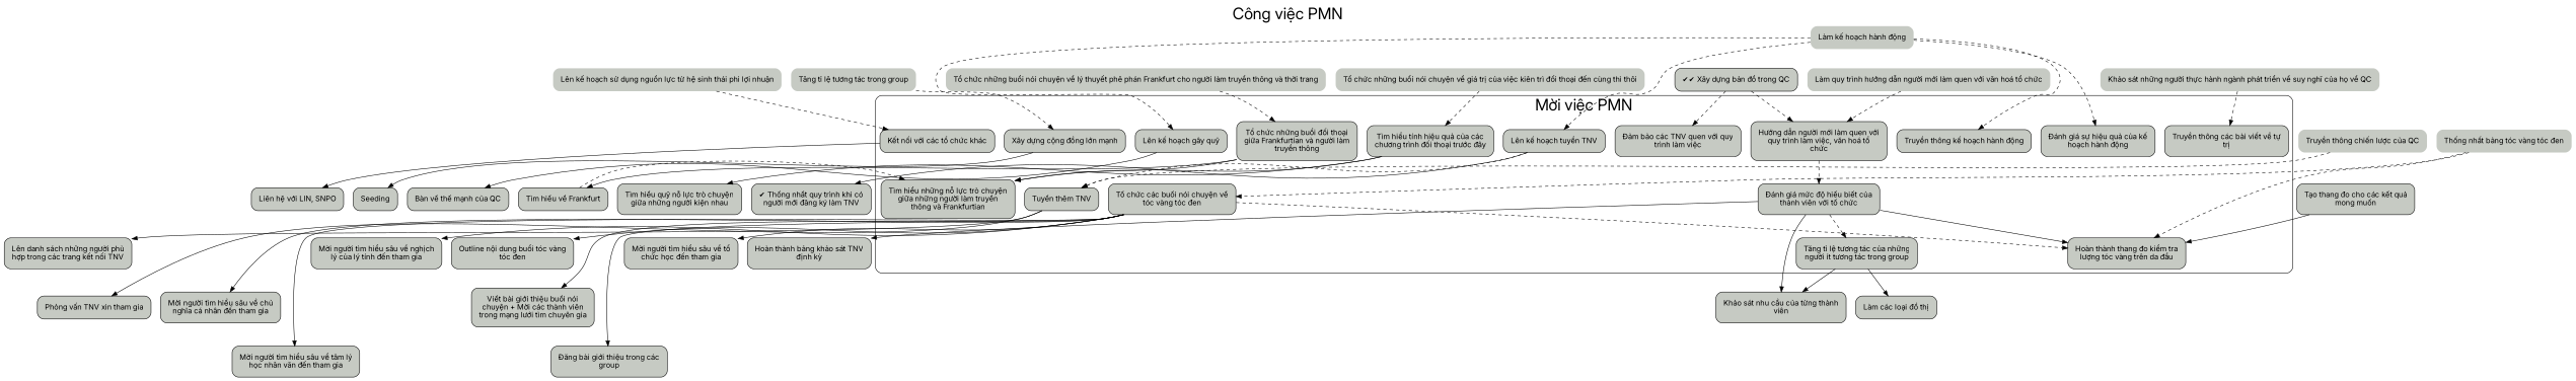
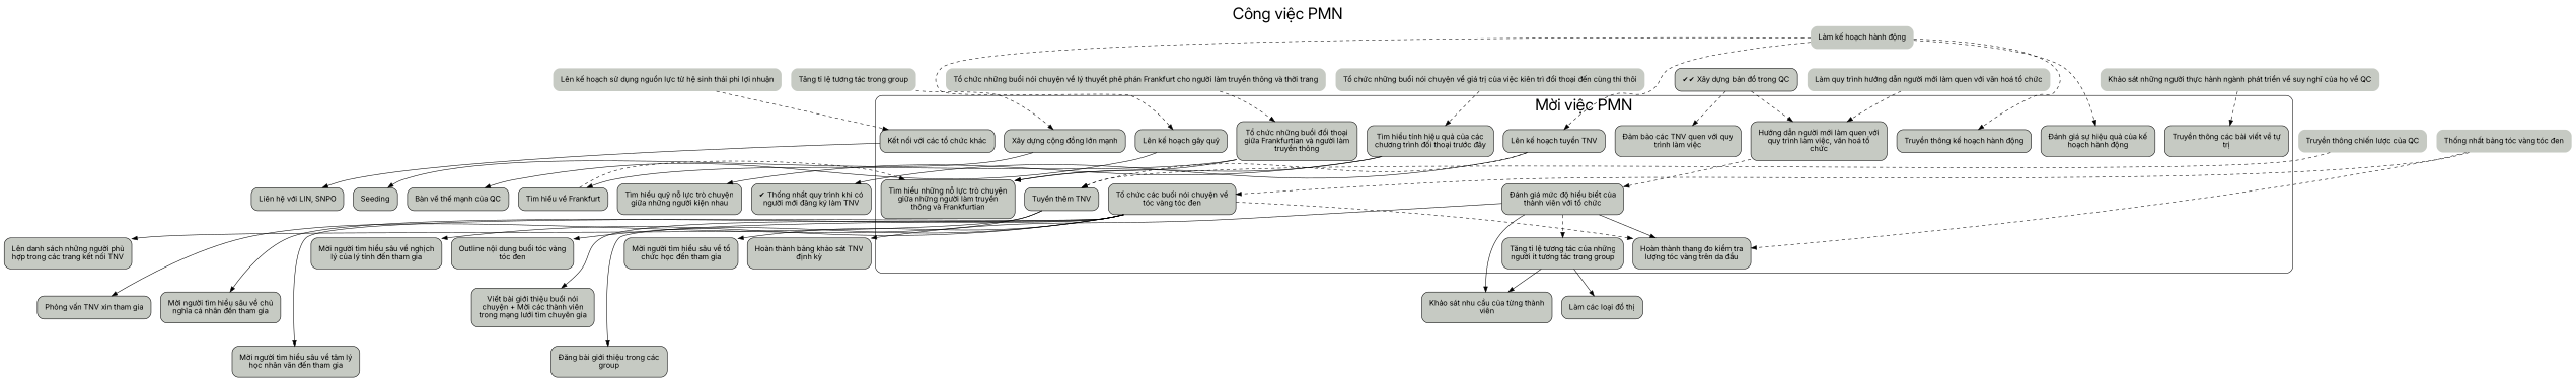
  digraph {
    fontname=Inter
    fontsize=30
    label="Công việc PMN"
    labelloc=t
    style=rounded
    node [fillcolor="#c6cac3" fontname=Inter margin=0.2 shape=polygon style="filled, rounded"]
    edge [fontname=Inter penwidth=1 style=solid minlen=1]
    n1 [label="Hoàn thành thang đo kiểm tra\nlượng tóc vàng trên da đầu"]
    n2 [label="Tìm hiểu những nỗ lực trò chuyện\ngiữa những người làm truyền\nthông và Frankfurtian"]
    n3 [label="Tổ chức các buổi nói chuyện về\ntóc vàng tóc đen"]
    n4 [label="Kết nối với các tổ chức khác"]
    n5 [label="Xây dựng cộng đồng lớn mạnh"]
    n6 [label="Tuyển thêm TNV"]
    n7 [label="Tổ chức những buổi đối thoại\ngiữa Frankfurtian và người làm\ntruyền thông"]
    n8 [label="Tìm hiểu tính hiệu quả của các\nchương trình đối thoại trước đây"]
    n9 [label="Đảm bảo các TNV quen với quy\ntrình làm việc"]
    n10 [label="Hướng dẫn người mới làm quen với\nquy trình làm việc, văn hoá tổ\nchức"]
    n11 [label="Truyền thông kế hoạch hành động"]
    n12 [label="Đánh giá sự hiệu quả của kế\nhoạch hành động"]
    n13 [label="Lên kế hoạch gây quỹ"]
    n14 [label="Lên kế hoạch tuyển TNV"]
    n15 [label="Đánh giá mức độ hiểu biết của\nthành viên với tổ chức"]
    n16 [label="Tăng tỉ lệ tương tác của những\nngười ít tương tác trong group"]
    n17 [label="Truyền thông các bài viết về tự\ntrị"]
    n18 [label="Outline nội dung buổi tóc vàng\ntóc đen"]
    n19 [label="Viết bài giới thiệu buổi nói\nchuyện + Mời các thành viên\ntrong mạng lưới tìm chuyên gia"]
    n20 [label="Đăng bài giới thiệu trong các\ngroup"]
    n21 [label="Mời người tìm hiểu sâu về tổ\nchức học đến tham gia"]
    n22 [label="Mời người tìm hiểu sâu về chủ\nnghĩa cá nhân đến tham gia"]
    n23 [label="Mời người tìm hiểu sâu về tâm lý\nhọc nhân văn đến tham gia"]
    n24 [label="Mời người tìm hiểu sâu về nghịch\nlý của lý tính đến tham gia"]
    n25 [label="Liên hệ với LIN, SNPO"]
    n26 [label=Seeding]
    n27 [label="Lên danh sách những người phù\nhợp trong các trang kết nối TNV"]
    n28 [label="Phỏng vấn TNV xin tham gia"]
    n29 [label="Tìm hiểu về Frankfurt"]
    n30 [label="Tìm hiểu quỹ nỗ lực trò chuyện\ngiữa những người kiện nhau"]
    n31 [label="Bàn về thế mạnh của QC"]
    n32 [label="✔ Thống nhất quy trình khi có\nngười mới đăng ký làm TNV"]
    n33 [label="Khảo sát nhu cầu của từng thành\nviên"]
    n34 [label="Hoàn thành bảng khảo sát TNV\nđịnh kỳ"]
    n35 [label="Làm các loại đồ thị"]
    n36 [label="✔✔ Xây dựng bản đồ trong QC"]
-   n37 [label="Tạo thang đo cho các kết quả\nmong muốn"]
    "Thống nhất bảng tóc vàng tóc đen" [shape=plaintext]
    "Lên kế hoạch sử dụng nguồn lực từ hệ sinh thái phi lợi nhuận" [shape=plaintext]
    "Tăng tỉ lệ tương tác trong group" [shape=plaintext]
    "Truyền thông chiến lược của QC" [shape=plaintext]
    "Tổ chức những buổi nói chuyện về lý thuyết phê phán Frankfurt cho người làm truyền thông và thời trang" [shape=plaintext]
    "Tổ chức những buổi nói chuyện về giá trị của việc kiên trì đối thoại đến cùng thì thôi" [shape=plaintext]
    "Làm quy trình hướng dẫn người mới làm quen với văn hoá tổ chức" [shape=plaintext]
    "Làm kế hoạch hành động" [shape=plaintext]
    "Khảo sát những người thực hành ngành phát triển về suy nghĩ của họ về QC" [shape=plaintext]
    subgraph cluster_1 {
      label="Mời việc PMN"
      n1
      n2
      n3
      n4
      n5
      n6
      n7
      n8
      n9
      n10
      n11
      n12
      n13
      n14
      n15
      n16
      n17
    }
    n3 -> n1 [style=dashed minlen=""]
    n3 -> n18
    n3 -> n19 [minlen=2]
    n3 -> n20 [minlen=3]
    n3 -> n21
    n3 -> n22 [minlen=2]
    n3 -> n23 [minlen=3]
    n3 -> n24
    n4 -> n25
    n5 -> n26
    n6 -> n27
    n6 -> n28 [minlen=2]
    n7 -> n2 [minlen=""]
    n7 -> n29 [minlen=""]
    n8 -> n2 [minlen=""]
    n8 -> n30
    n10 -> n15 [style=dashed minlen=""]
    n13 -> n31
    n14 -> n6 [style=dashed minlen=""]
    n14 -> n32
    n15 -> n1 [minlen=""]
    n15 -> n16 [style=dashed minlen=""]
    n15 -> n33 [minlen=""]
    n15 -> n34
    n16 -> n33 [minlen=""]
    n16 -> n35
    n29 -> n2 [style=dashed minlen=""]
    n36 -> n9 [style=dashed]
    n36 -> n10 [style=dashed minlen=""]
-   n37 -> n1
    "Thống nhất bảng tóc vàng tóc đen" -> n1 [style=dashed minlen=""]
    "Thống nhất bảng tóc vàng tóc đen" -> n3 [style=dashed minlen=""]
    "Lên kế hoạch sử dụng nguồn lực từ hệ sinh thái phi lợi nhuận" -> n4 [style=dashed]
    "Tăng tỉ lệ tương tác trong group" -> n5 [style=dashed]
    "Truyền thông chiến lược của QC" -> n6 [style=dashed]
    "Tổ chức những buổi nói chuyện về lý thuyết phê phán Frankfurt cho người làm truyền thông và thời trang" -> n7 [style=dashed]
    "Tổ chức những buổi nói chuyện về giá trị của việc kiên trì đối thoại đến cùng thì thôi" -> n8 [style=dashed]
    "Làm quy trình hướng dẫn người mới làm quen với văn hoá tổ chức" -> n10 [style=dashed]
    "Làm kế hoạch hành động" -> n11 [style=dashed]
    "Làm kế hoạch hành động" -> n12 [minlen=2 style=dashed]
    "Làm kế hoạch hành động" -> n13 [style=dashed minlen=""]
    "Làm kế hoạch hành động" -> n14 [style=dashed minlen=""]
    "Khảo sát những người thực hành ngành phát triển về suy nghĩ của họ về QC" -> n17 [style=dashed minlen=""]
  }
